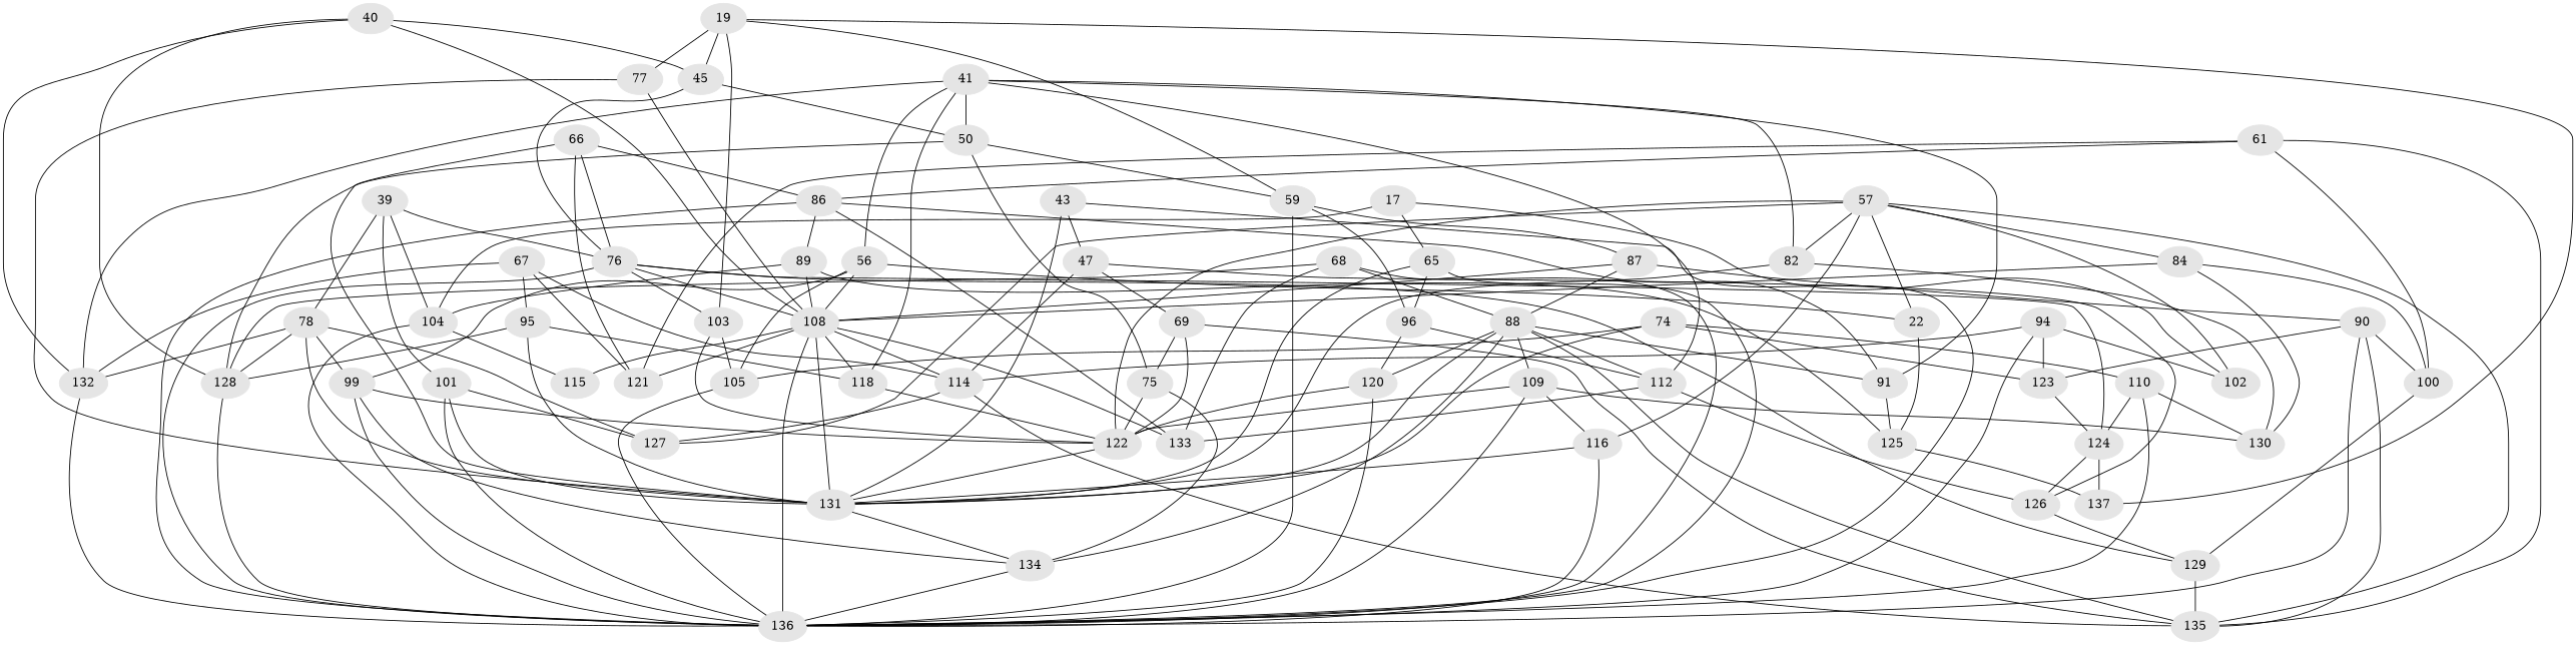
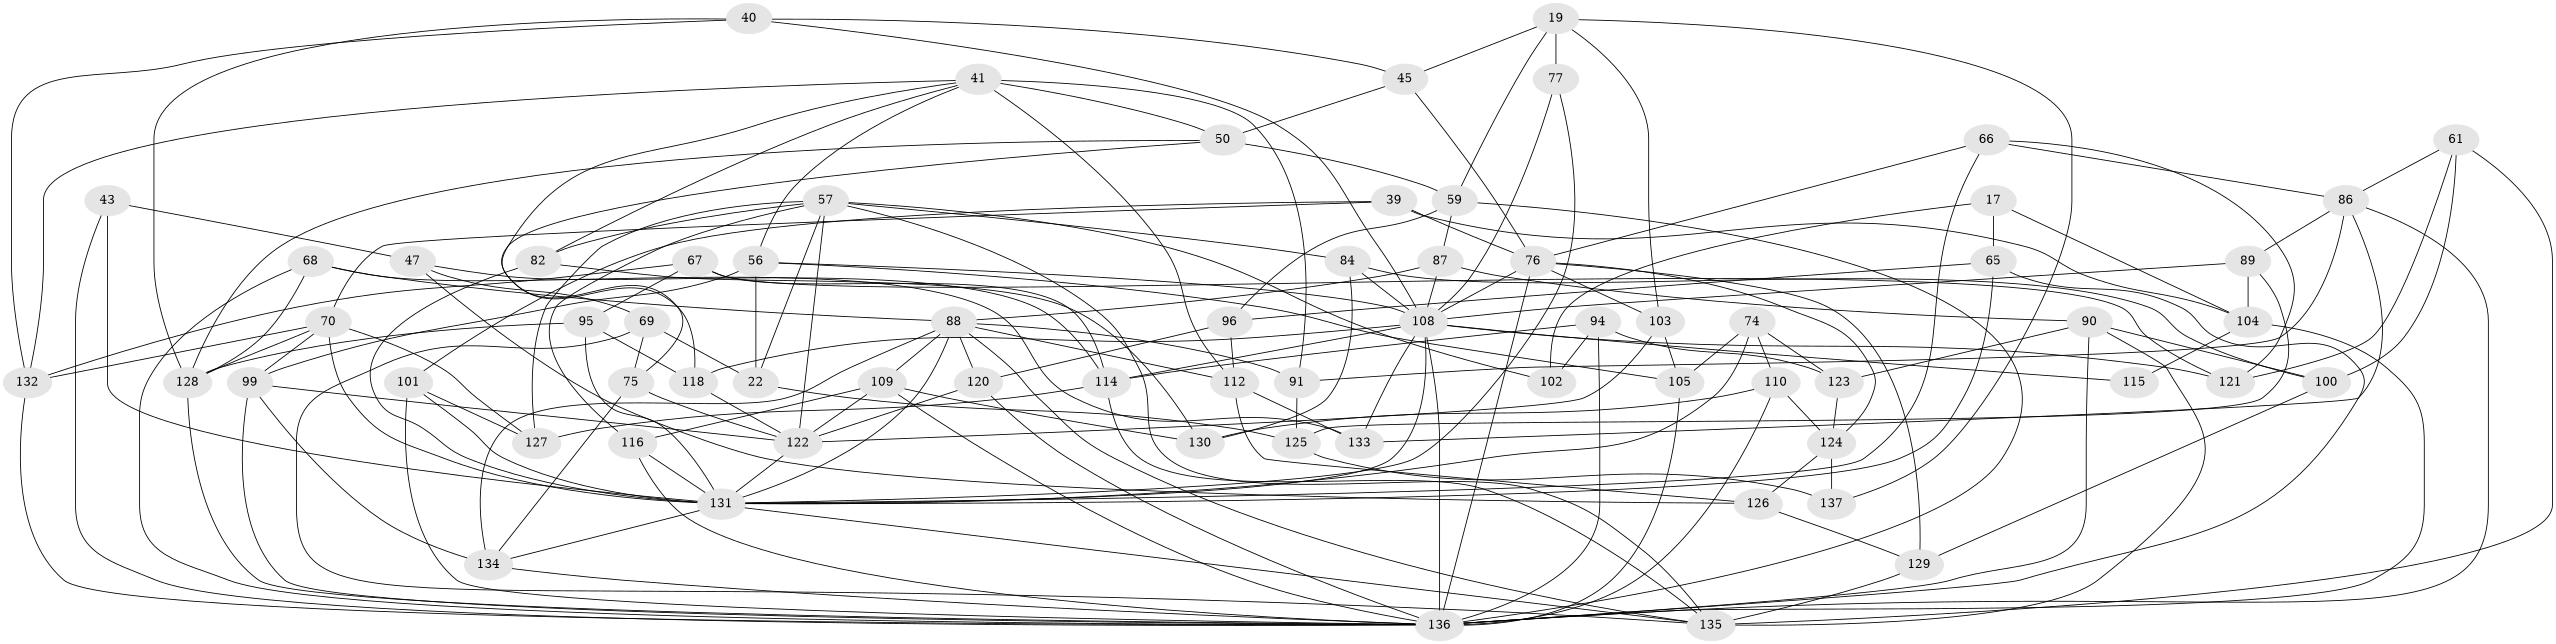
  graph {
    node [color=gray90 style=filled]
    17
    65
    102
    104 [super="+7"]
    131 [super="+72+119"]
    136 [super="+1+27+8+46+113+98+55"]
    96
    115
    19 [super="+15"]
    45
    59 [super="+38"]
    77
    103
    137
    76 [super="+48+58"]
    50 [super="+16"]
    87
    108 [super="+36+107"]
    105
    122 [super="+24+71"]
    124 [super="+83"]
    129
    39
-   78 [super="+54"]
+   78 [super="+54" label=70]
    101
    128 [super="+70+117"]
    132 [super="+85"]
    99 [super="+44"]
    127
    40
    118
    114 [super="+12+106"]
    121
    133
    41 [super="+6+10"]
    56 [super="+20"]
    82
    91
    112 [super="+111"]
    75
    n41 [label=22]
    130
    125
    126
    43
    47
    69
    135 [super="+80"]
    134 [super="+60"]
    57 [super="+21+23"]
    84
    116 [super="+51"]
    100
    88 [super="+5+30+13+22"]
    90 [super="+49"]
    120
    61 [super="+53"]
    86 [super="+73"]
    89
    66
    67
    95
    68 [super="+62"]
    109 [super="+34"]
    74
    110
    123
    94 [super="+42"]
    17 -- 65
    17 -- 102
    17 -- 104 [weight=2]
    65 -- 131
    65 -- 136
    65 -- 96
    104 -- 136
    104 -- 115
+   131 -- 135
    131 -- 134
    96 -- 112
    96 -- 120
    19 -- 45
    19 -- 59
    19 -- 77 [weight=2]
    19 -- 103
    19 -- 137
    45 -- 76
    45 -- 50
    59 -- 136 [weight=2]
    59 -- 96
    59 -- 87
    77 -- 131
    77 -- 108
    103 -- 105
    103 -- 122
    76 -- 136 [weight=3]
    76 -- 103
    76 -- 108
    76 -- 124
    76 -- 129
    50 -- 59
    50 -- 128
    50 -- 75
    87 -- 108
    87 -- 88
    87 -- 90
    108 -- 131 [weight=3]
    108 -- 136 [weight=3]
    108 -- 115 [weight=3]
    108 -- 118
    108 -- 114
    108 -- 121
    108 -- 133
    105 -- 136
    122 -- 131
    124 -- 137 [weight=2]
    124 -- 126
    129 -- 135
    39 -- 104
    39 -- 76
    39 -- 78
    39 -- 101
    78 -- 131 [weight=3]
    78 -- 128
    78 -- 132
    78 -- 99
    78 -- 127
    101 -- 131
    101 -- 136
    101 -- 127
    128 -- 136 [weight=2]
    132 -- 136 [weight=2]
    99 -- 136
    99 -- 122
    99 -- 134
    40 -- 45
    40 -- 108
    40 -- 128
    40 -- 132
    118 -- 122
    114 -- 127
    114 -- 135 [weight=2]
    41 -- 50 [weight=2]
    41 -- 132
    41 -- 118
    41 -- 56
    41 -- 82
    41 -- 91
    41 -- 112
    56 -- 108
    56 -- 105
    56 -- 99 [weight=2]
    56 -- n41
    82 -- 131
    82 -- 130
    91 -- 125
    112 -- 133
    112 -- 126
    75 -- 122
    75 -- 134
    n41 -- 125
    125 -- 137
    126 -- 129
    43 -- 131 [weight=2]
    43 -- 136
    43 -- 47
    47 -- 114
    47 -- 126
    47 -- 69
    69 -- 75
-   69 -- 122
+   69 -- n41
    69 -- 135
    134 -- 136
    57 -- 102
    57 -- 122
    57 -- 127
    57 -- 82
    57 -- n41
    57 -- 135
    57 -- 84
    57 -- 116
    84 -- 108
    84 -- 130
    84 -- 100
    116 -- 131
    116 -- 136 [weight=2]
    100 -- 129
    88 -- 131
    88 -- 91
    88 -- 112 [weight=2]
    88 -- 135
    88 -- 134 [weight=2]
    88 -- 120
    88 -- 109
    90 -- 136 [weight=2]
    90 -- 135
    90 -- 100
    90 -- 123
    120 -- 136
    120 -- 122
    61 -- 121
    61 -- 135 [weight=2]
    61 -- 100
    61 -- 86 [weight=2]
    86 -- 136 [weight=2]
    86 -- 133
    86 -- 91
    86 -- 89
    89 -- 104
    89 -- 108
    89 -- 125
    66 -- 131
    66 -- 76
    66 -- 121
    66 -- 86
    67 -- 132
    67 -- 114
    67 -- 121
    67 -- 95
    95 -- 131
    95 -- 128
    95 -- 118
    68 -- 136
    68 -- 128 [weight=2]
    68 -- 133
    68 -- 88 [weight=2]
    109 -- 136
    109 -- 122
    109 -- 130
    109 -- 116 [weight=2]
    74 -- 131
    74 -- 105
    74 -- 110
    74 -- 123
    110 -- 136
    110 -- 124
    110 -- 130
    123 -- 124
    94 -- 102 [weight=2]
    94 -- 136
    94 -- 114 [weight=2]
    94 -- 123
  }
